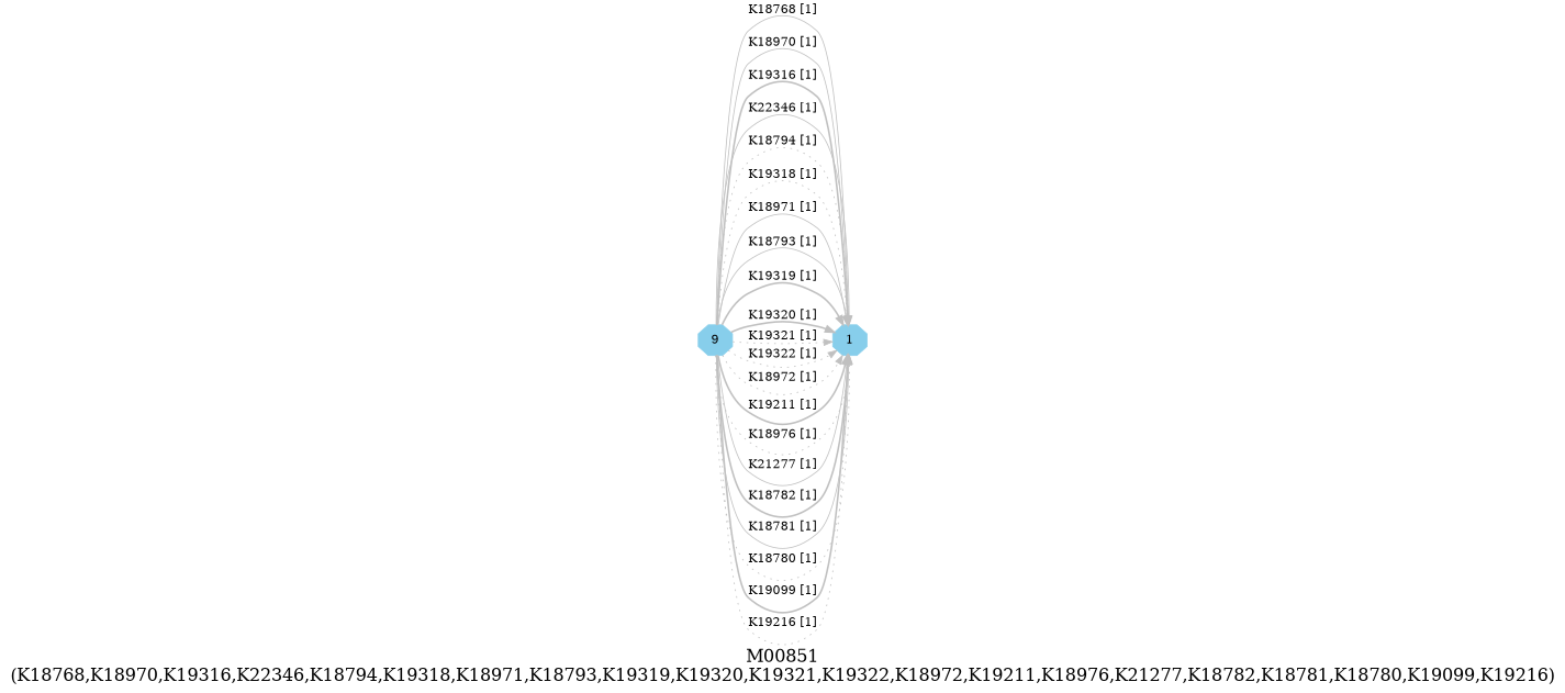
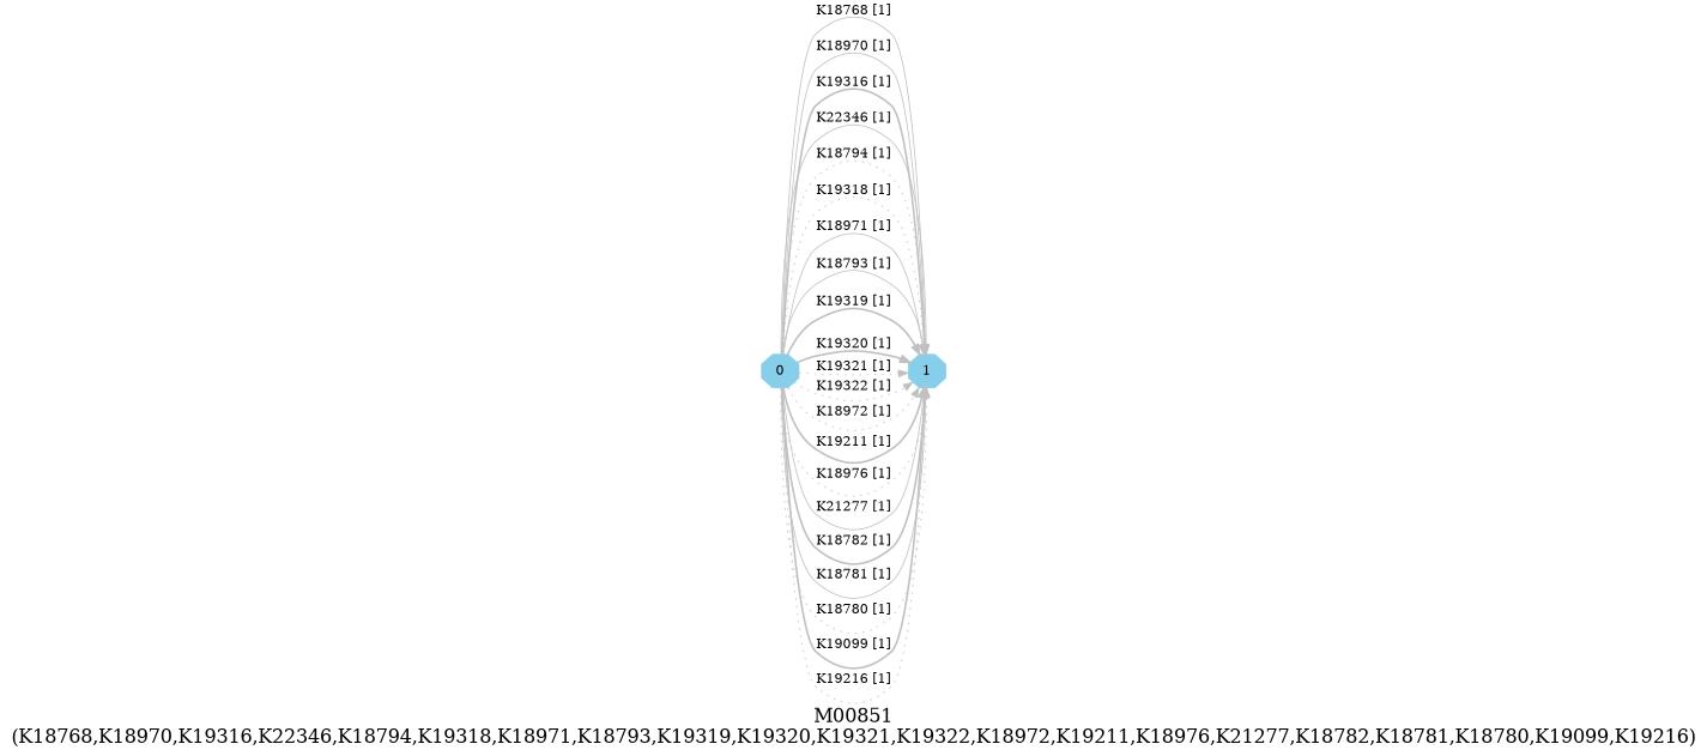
  digraph {
    fontsize=20
    label="M00851\n(K18768,K18970,K19316,K22346,K18794,K19318,K18971,K18793,K19319,K19320,K19321,K19322,K18972,K19211,K18976,K21277,K18782,K18781,K18780,K19099,K19216)"
    rankdir=LR
    node [color=skyblue shape=octagon style=filled]
    edge [color=grey style=dotted]
-   0 [height=.3 width=.3 label=9]
+   0 [height=.3 width=.3]
    1 [height=.3 width=.3]
    subgraph sub_1 {
      0
      1
    }
    0 -> 1 [label="K18768 [1]" style=solid]
    0 -> 1 [label="K18970 [1]" style=solid]
    0 -> 1 [label="K19316 [1]" style=bold]
    0 -> 1 [label="K22346 [1]" style=solid]
    0 -> 1 [label="K18794 [1]"]
    0 -> 1 [label="K19318 [1]"]
    0 -> 1 [label="K18971 [1]" style=solid]
    0 -> 1 [label="K18793 [1]" style=solid]
    0 -> 1 [label="K19319 [1]" style=bold]
    0 -> 1 [label="K19320 [1]" style=bold]
    0 -> 1 [label="K19321 [1]"]
    0 -> 1 [label="K19322 [1]"]
    0 -> 1 [label="K18972 [1]"]
    0 -> 1 [label="K19211 [1]" style=bold]
    0 -> 1 [label="K18976 [1]"]
    0 -> 1 [label="K21277 [1]" style=solid]
    0 -> 1 [label="K18782 [1]" style=bold]
    0 -> 1 [label="K18781 [1]" style=solid]
    0 -> 1 [label="K18780 [1]"]
    0 -> 1 [label="K19099 [1]" style=bold]
    0 -> 1 [label="K19216 [1]"]
  }
